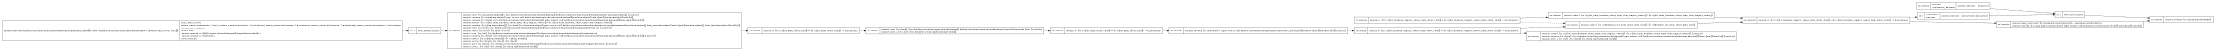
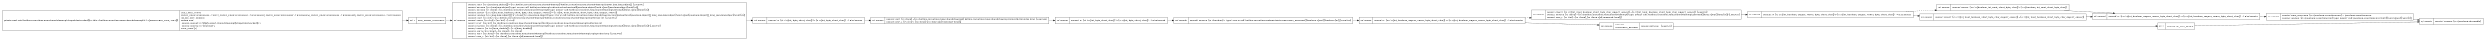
  digraph {
    fontname="Fira Sans"
    rankdir=LR
    node [fontname="Fira Sans" shape=record]
    edge [fontname="Fira Sans"]
-   n1 [label="{20\:\ ?|MTH_ENTER_BLOCK\l}"]
+   n1 [label="{20\:\ ?|MTH_ENTER_SYNTHETIC\l}"]
    n2 [label="{22\:\ 0x0000|0x0000: IGET  (r0 I:java.lang.Object[]) = (r6 I:kotlinx.coroutines.flow.SharedFlowImpl) kotlinx.coroutines.flow.SharedFlowImpl.buffer java.lang.Object[]  (LINE:445)\l0x0002: INVOKE  (r0 I:java.lang.Object) type: STATIC call: kotlin.jvm.internal.Intrinsics.checkNotNull(java.lang.Object):void A[MD:(java.lang.Object):void (m)]\l0x0005: INVOKE  (r1 I:long) = (r6 I:kotlinx.coroutines.flow.SharedFlowImpl) type: DIRECT call: kotlinx.coroutines.flow.SharedFlowImpl.getHead():long A[MD:():long (m)]\l0x0009: CONST  (r3 I:??[int, float, boolean, short, byte, char, OBJECT, ARRAY]) = (0 ??[int, float, boolean, short, byte, char, OBJECT, ARRAY]) \l0x000a: INVOKE  (r0 I:java.lang.Object[]), (r1 I:long), (r3 I:java.lang.Object) type: STATIC call: kotlinx.coroutines.flow.SharedFlowKt.access$setBufferAt(java.lang.Object[], long, java.lang.Object):void A[MD:(java.lang.Object[], long, java.lang.Object):void (m)]\l0x000d: IGET  (r0 I:int) = (r6 I:kotlinx.coroutines.flow.SharedFlowImpl) kotlinx.coroutines.flow.SharedFlowImpl.bufferSize int  (LINE:446)\l0x000f: ARITH  (r0 I:int) = (r0 I:int) + (\-1 int) \l0x0011: IPUT  (r0 I:int), (r6 I:kotlinx.coroutines.flow.SharedFlowImpl) kotlinx.coroutines.flow.SharedFlowImpl.bufferSize int \l0x0013: INVOKE  (r0 I:long) = (r6 I:kotlinx.coroutines.flow.SharedFlowImpl) type: DIRECT call: kotlinx.coroutines.flow.SharedFlowImpl.getHead():long A[MD:():long (m)] (LINE:447)\l0x0017: CONST  (r2 I:??[long, double]) = (1 ??[long, double]) \l0x0019: ARITH  (r0 I:long) = (r0 I:long) + (r2 I:long) \l0x001a: IGET  (r2 I:long) = (r6 I:kotlinx.coroutines.flow.SharedFlowImpl) kotlinx.coroutines.flow.SharedFlowImpl.replayIndex long  (LINE:448)\l0x001c: CMP_L  (r4 I:int) = (r2 I:long), (r0 I:long A[D('newHead' long)]) \l}"]
    n3 [label="{23\:\ 0x001e|0x001e: IF  (r4 I:??[int, byte, short, char]) \>= (0 ??[int, byte, short, char])  \-\> B:25:0x0022 \l}"]
    n4 [label="{25\:\ 0x0022|0x0022: IGET  (r2 I:long) = (r6 I:kotlinx.coroutines.flow.SharedFlowImpl) kotlinx.coroutines.flow.SharedFlowImpl.minCollectorIndex long  (LINE:449)\l0x0024: CMP_L  (r4 I:int) = (r2 I:long), (r0 I:long A[D('newHead' long)]) \l}"]
    n5 [label="{26\:\ 0x0026|0x0026: IF  (r4 I:??[int, byte, short, char]) \>= (0 ??[int, byte, short, char])  \-\> B:28:0x002b \l}"]
    n6 [label="{28\:\ 0x002b|0x002b: INVOKE  (r2 I:boolean) =  type: STATIC call: kotlinx.coroutines.DebugKt.getASSERTIONS_ENABLED():boolean A[MD:():boolean (m)] (LINE:450)\l}"]
    n7 [label="{29\:\ 0x002f|0x002f: IF  (r2 I:??[int, boolean, OBJECT, ARRAY, byte, short, char]) == (0 ??[int, boolean, OBJECT, ARRAY, byte, short, char])  \-\> B:38:0x0046 \l}"]
    n8 [label="{30\:\ 0x0031|0x0031: CONST  (r2 I:??[int, float, boolean, short, byte, char, OBJECT, ARRAY]) = (0 ??[int, float, boolean, short, byte, char, OBJECT, ARRAY])  (LINE:737)\l0x0032: INVOKE  (r3 I:long) = (r6 I:kotlinx.coroutines.flow.SharedFlowImpl) type: DIRECT call: kotlinx.coroutines.flow.SharedFlowImpl.getHead():long A[MD:():long (m)] (LINE:450)\l0x0036: CMP_L  (r5 I:int) = (r3 I:long), (r0 I:long A[D('newHead' long)]) \l}"]
    n9 [label="{38\:\ 0x0046|RETURN\lSYNTHETIC_RETURN\l|0x0046: RETURN    (LINE:451)\l}"]
    n10 [label="{31\:\ 0x0038|0x0038: IF  (r5 I:??[int, boolean, OBJECT, ARRAY, byte, short, char]) != (0 ??[int, boolean, OBJECT, ARRAY, byte, short, char])  \-\> B:33:0x003c \l}"]
-   n11 [label="{21\:\ ?|MTH_EXIT_BLOCK\l}"]
+   n11 [label="{21\:\ ?|SYNTHETIC_EXIT_BLOCK\l}"]
    n12 [label="{32\:\ 0x003a|0x003a: CONST  (r3 I:??[boolean, int, float, short, byte, char]) = (1 ??[boolean, int, float, short, byte, char]) \l}"]
    n13 [label="{33\:\ 0x003c|0x003c: CONST  (r3 I:??[int, float, boolean, short, byte, char, OBJECT, ARRAY]) = (0 ??[int, float, boolean, short, byte, char, OBJECT, ARRAY]) \l}"]
    n14 [label="{34\:\ 0x003d|0x003d: IF  (r3 I:??[int, boolean, OBJECT, ARRAY, byte, short, char]) == (0 ??[int, boolean, OBJECT, ARRAY, byte, short, char])  \-\> B:36:0x0040 \l}"]
    n15 [label="{36\:\ 0x0040|0x0040: NEW_INSTANCE  (r2 I:java.lang.AssertionError) =  java.lang.AssertionError \l0x0042: INVOKE  (r2 I:java.lang.AssertionError) type: DIRECT call: java.lang.AssertionError.\<init\>():void A[MD:():void (c)]\l}"]
-   n16 [label="{39\:\ ?|SYNTHETIC\lRETURN\l|0x0046: RETURN   A[SYNTHETIC] (LINE:451)\l}"]
    n17 [label="{37\:\ 0x0045|0x0045: THROW  (r2 I:java.lang.Throwable) \l}"]
    n18 [label="{private final void kotlinx.coroutines.flow.SharedFlowImpl.dropOldestLocked((r6 'this' I:kotlinx.coroutines.flow.SharedFlowImpl\<T\> A[IMMUTABLE_TYPE, THIS]))  | USE_LINES_HINTS\lCROSS_EDGE: B:38:0x0046 \-\> B:21:?, CROSS_EDGE: B:33:0x003c \-\> B:34:0x003d, CROSS_EDGE: B:29:0x002f \-\> B:38:0x0046, CROSS_EDGE: B:26:0x0026 \-\> B:28:0x002b, CROSS_EDGE: B:23:0x001e \-\> B:25:0x0022\lINLINE_NOT_NEEDED\lDebug Info:\l  0x0032\-0x003d: r2 '$i$a$\-assert\-SharedFlowImpl$dropOldestLocked$1' I\l  0x001a\-0x0046: r0 'newHead' J\lTYPE_VARS: [T]\l}"]
    n1 -> n2
    n2 -> n3
    n3 -> n4
    n4 -> n5
    n5 -> n6
    n6 -> n7
    n7 -> n8 [style=dashed]
-   n7 -> n12
+   n7 -> n9
+   n8 -> n10
    n9 -> n11
    n10 -> n12 [style=dashed]
    n10 -> n13
    n11 -> n17
    n12 -> n14
    n13 -> n14
    n14 -> n15
-   n14 -> n16 [style=dashed]
    n15 -> n17
-   n16 -> n11
    n18 -> n1
  }
